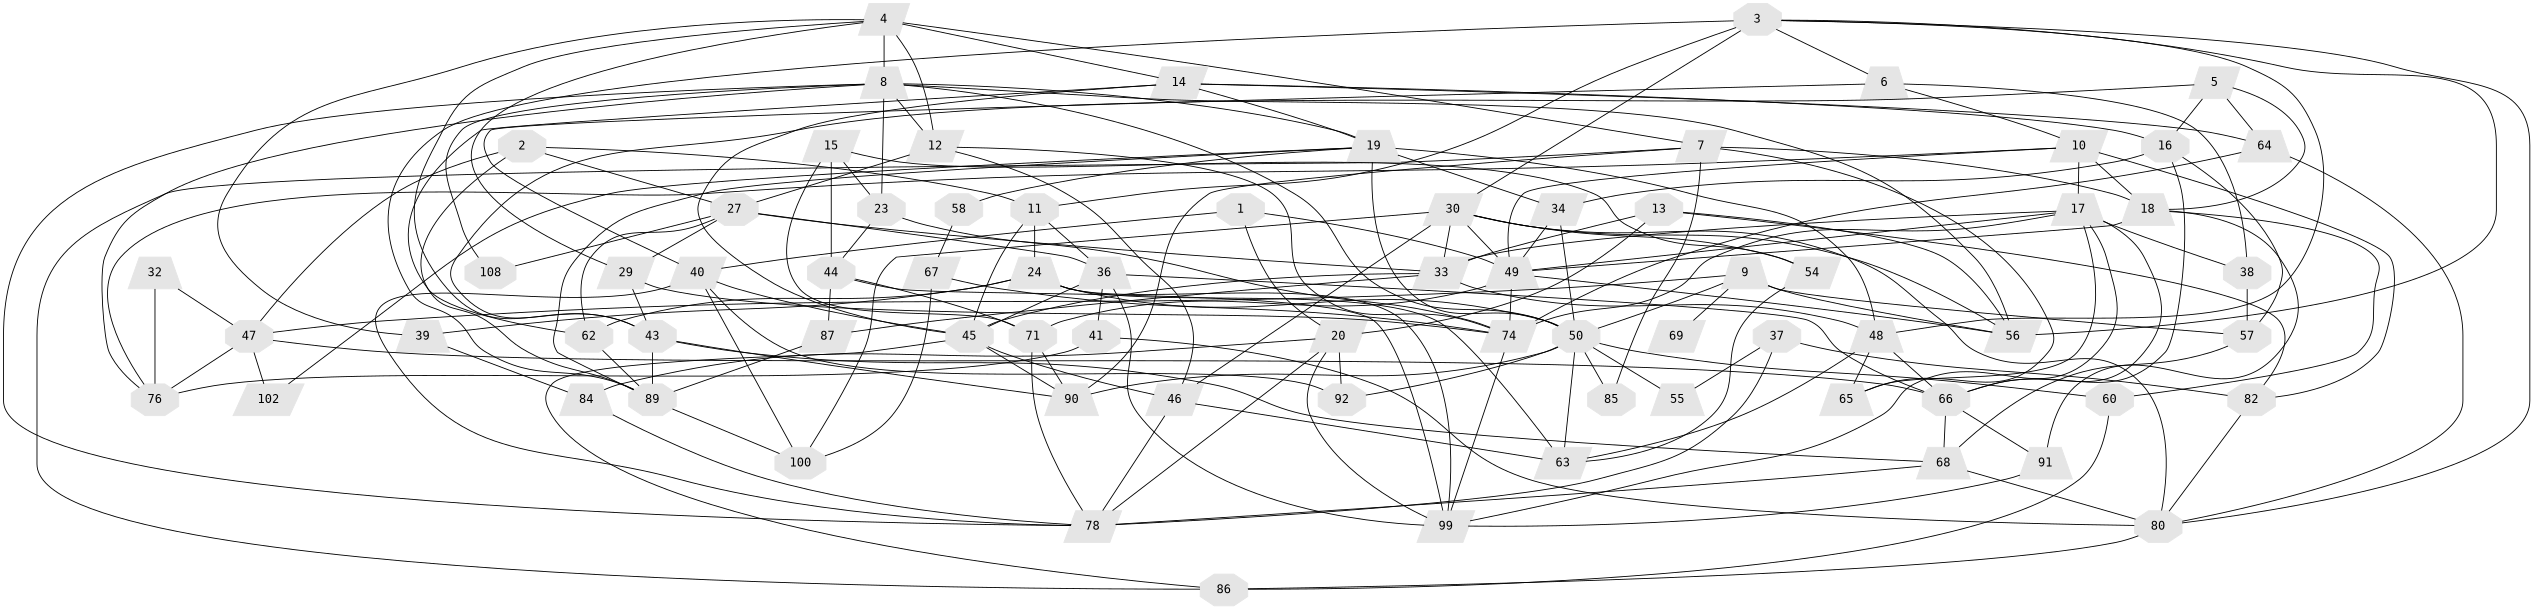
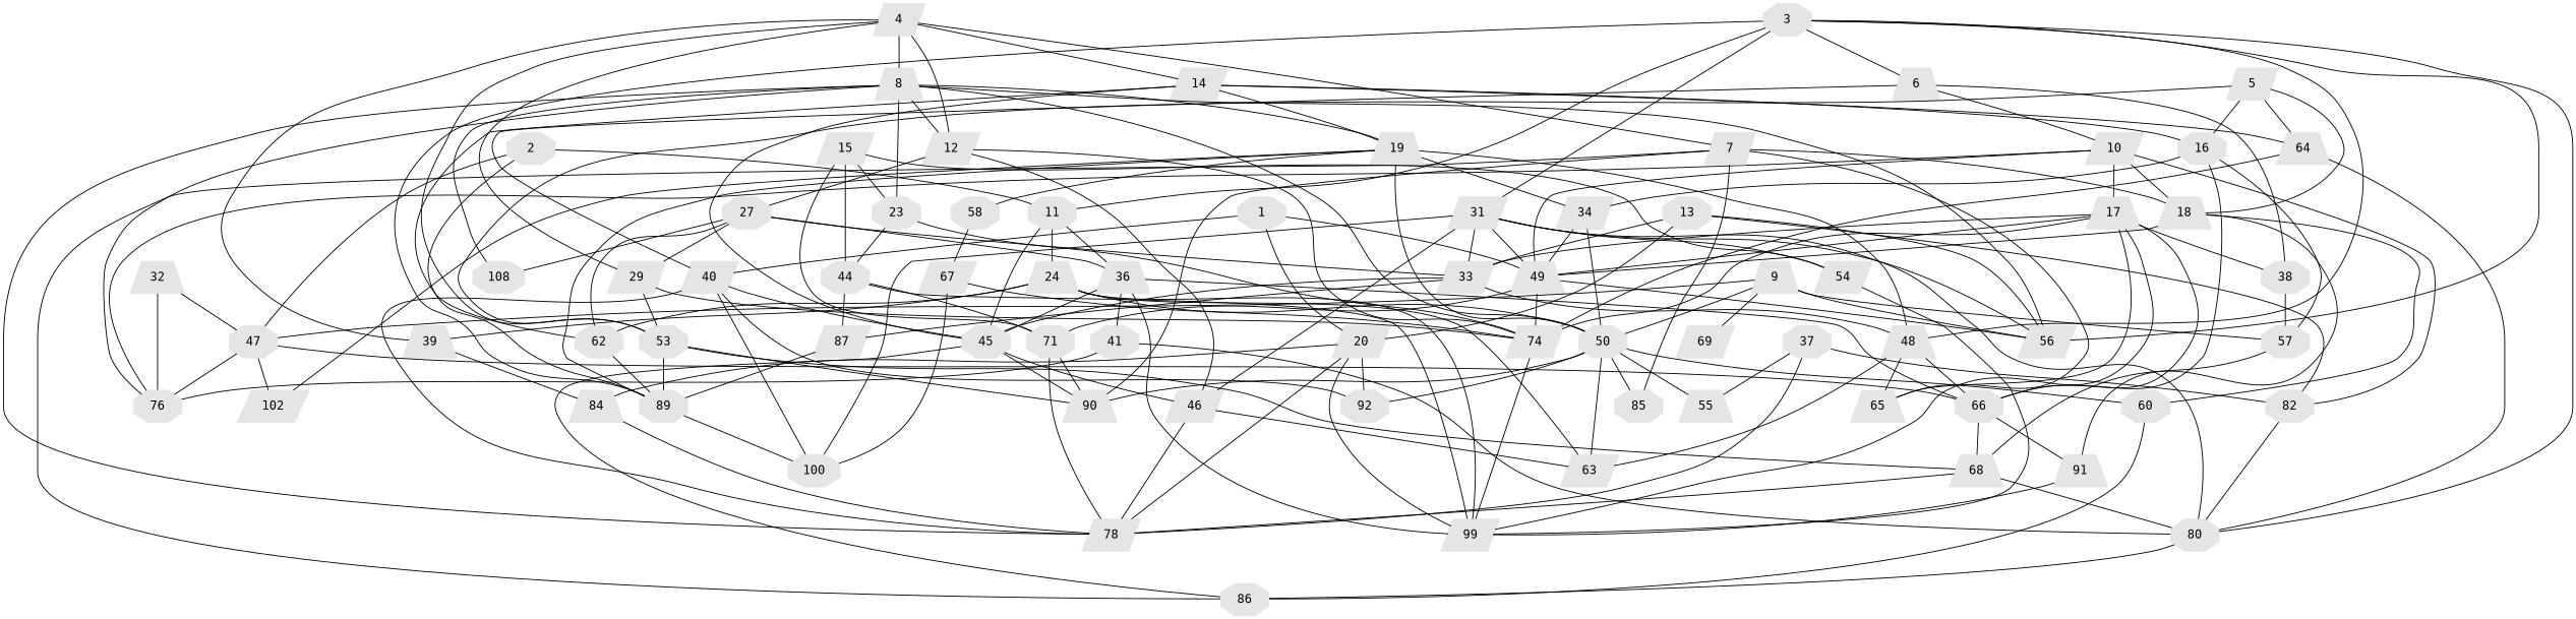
  graph {
    fontname="DejaVu Sans Mono"
    node [color=gray90 fontname="DejaVu Sans Mono" shape=octagon style=filled]
    edge [fontname="DejaVu Sans Mono"]
    20 [shape=parallelogram super="+22"]
    n2 [label=78 shape=parallelogram super="+96"]
    99 [shape=parallelogram super="+106"]
    84 [shape=trapezium]
    92
    1
    40 [shape=parallelogram super="+81"]
    49 [shape=trapezium super="+111"]
    45 [super="+104"]
    100
    56 [shape=parallelogram super="+59"]
    74 [shape=parallelogram super="+105"]
    71 [super="+93"]
    11 [super="+72"]
    24 [shape=trapezium super="+31"]
    36 [shape=trapezium super="+115"]
    2
    27 [super="+112"]
    47 [super="+114"]
    89 [super="+113"]
    29 [shape=parallelogram]
    108
    33 [shape=parallelogram super="+82"]
    62
    76
    66 [super="+94"]
    102 [shape=parallelogram]
    3 [super="+52"]
    6 [shape=trapezium super="+26"]
-   30 [shape=parallelogram super="+35"]
+   30 [shape=parallelogram super="+35" label=31]
    48 [shape=trapezium super="+53"]
    80 [super="+95"]
    10 [shape=parallelogram super="+107"]
    38
    46 [shape=parallelogram super="+51"]
    54 [shape=parallelogram]
    65 [shape=trapezium]
    63 [shape=parallelogram]
    86
    4 [shape=parallelogram super="+28"]
    7 [shape=parallelogram super="+75"]
    8 [shape=trapezium super="+83"]
    12 [shape=parallelogram super="+61"]
    14 [shape=parallelogram super="+79"]
    39 [shape=trapezium]
-   43 [super="+103"]
+   43 [super="+103" label=53]
    18 [shape=trapezium super="+25"]
    85
    90 [shape=trapezium]
    19 [shape=trapezium super="+21"]
    23
    50 [super="+70"]
    16
    64 [shape=trapezium super="+109"]
    68 [shape=trapezium]
    5 [shape=parallelogram super="+77"]
    57 [super="+78"]
    34 [shape=parallelogram]
    60 [super="+97"]
    91 [shape=trapezium]
    17 [shape=trapezium super="+73"]
    n62 [label=82]
    58
    44 [super="+101"]
    55 [shape=trapezium]
    9 [shape=trapezium super="+98"]
    69 [shape=parallelogram]
    41
    13
    87 [shape=parallelogram]
    15 [shape=parallelogram super="+110"]
    67 [shape=parallelogram]
    32 [shape=trapezium]
    37
    20 -- n2
    20 -- 99
    20 -- 84
    20 -- 92
    84 -- n2
    1 -- 20
    1 -- 40
    1 -- 49
    40 -- n2
    40 -- 92
    40 -- 45
    40 -- 100
    49 -- 56
    49 -- 74
    49 -- 71
    45 -- 46
    45 -- 86
    45 -- 90
    74 -- 99
    71 -- n2
    71 -- 90
    11 -- 45
    11 -- 24
    11 -- 36
    24 -- 99
    24 -- 62
    24 -- 63
    24 -- 39
    24 -- 50
    36 -- 99
    36 -- 45
    36 -- 66
    36 -- 41
    2 -- 11
-   2 -- 27
    2 -- 47
    2 -- 89
    27 -- 36
    27 -- 29
    27 -- 108
    27 -- 33
    27 -- 62
    47 -- 76
    47 -- 66
    47 -- 102
    89 -- 100
    29 -- 74
    29 -- 43
    33 -- 45
    33 -- 48
    33 -- 87
    62 -- 89
    66 -- 68
    66 -- 91
    3 -- 56
    3 -- 11
    3 -- 89
    3 -- 6
    3 -- 30 [weight=2]
    3 -- 48
    3 -- 80
    6 -- 40
    6 -- 10
    6 -- 38
    30 -- 49
    30 -- 100
    30 -- 56
    30 -- 33
    30 -- 80
    30 -- 46
    30 -- 54
    48 -- 66
    48 -- 65
    48 -- 63
    80 -- 86
    10 -- 49
    10 -- 76
    10 -- 18
    10 -- 17
    10 -- n62
    38 -- 57
    46 -- n2
    46 -- 63
-   54 -- 63
+   54 -- 99
    4 -- 29
    4 -- 7
    4 -- 8
    4 -- 12
    4 -- 14
    4 -- 39
    4 -- 43
    7 -- 65
    7 -- 86
    7 -- 18
    7 -- 85
    7 -- 90
    8 -- n2
    8 -- 56
    8 -- 108
    8 -- 76
    8 -- 12
    8 -- 19
    8 -- 23
    8 -- 50
    12 -- 74
    12 -- 27
    12 -- 46
    14 -- 45
    14 -- 62
    14 -- 19
    14 -- 16
    14 -- 64
    39 -- 84
    43 -- 89
    43 -- 90
    43 -- 68
    18 -- 49
    18 -- 60
    18 -- 91
    19 -- 89
    19 -- 102
    19 -- 48 [weight=2]
    19 -- 50
    19 -- 34
    19 -- 58
    23 -- 74
    23 -- 44
    50 -- 92
    50 -- 63
    50 -- 85
    50 -- 90
    50 -- 60
    50 -- 55
    16 -- 66
    16 -- 57
    16 -- 34
    64 -- 74
    64 -- 80
    68 -- n2
    68 -- 80
    5 -- 43
    5 -- 18
    5 -- 16
    5 -- 64
    57 -- 68
    34 -- 49
    34 -- 50
    60 -- 86
    91 -- 99
    17 -- 99
    17 -- 49
    17 -- 74
    17 -- 33
    17 -- 66
    17 -- 38
    17 -- 65
    n62 -- 80
    58 -- 67
    44 -- 99
    44 -- 71
    44 -- 87
    9 -- 56
    9 -- 47
    9 -- 50
    9 -- 57
    9 -- 69
    41 -- 76
    41 -- 80
    13 -- 20
    13 -- 56
    13 -- 33
    13 -- n62
    87 -- 89
    15 -- 71
    15 -- 54
    15 -- 23
    15 -- 44
    67 -- 100
    67 -- 74
    32 -- 47
    32 -- 76
    37 -- n2
    37 -- n62
    37 -- 55
  }
